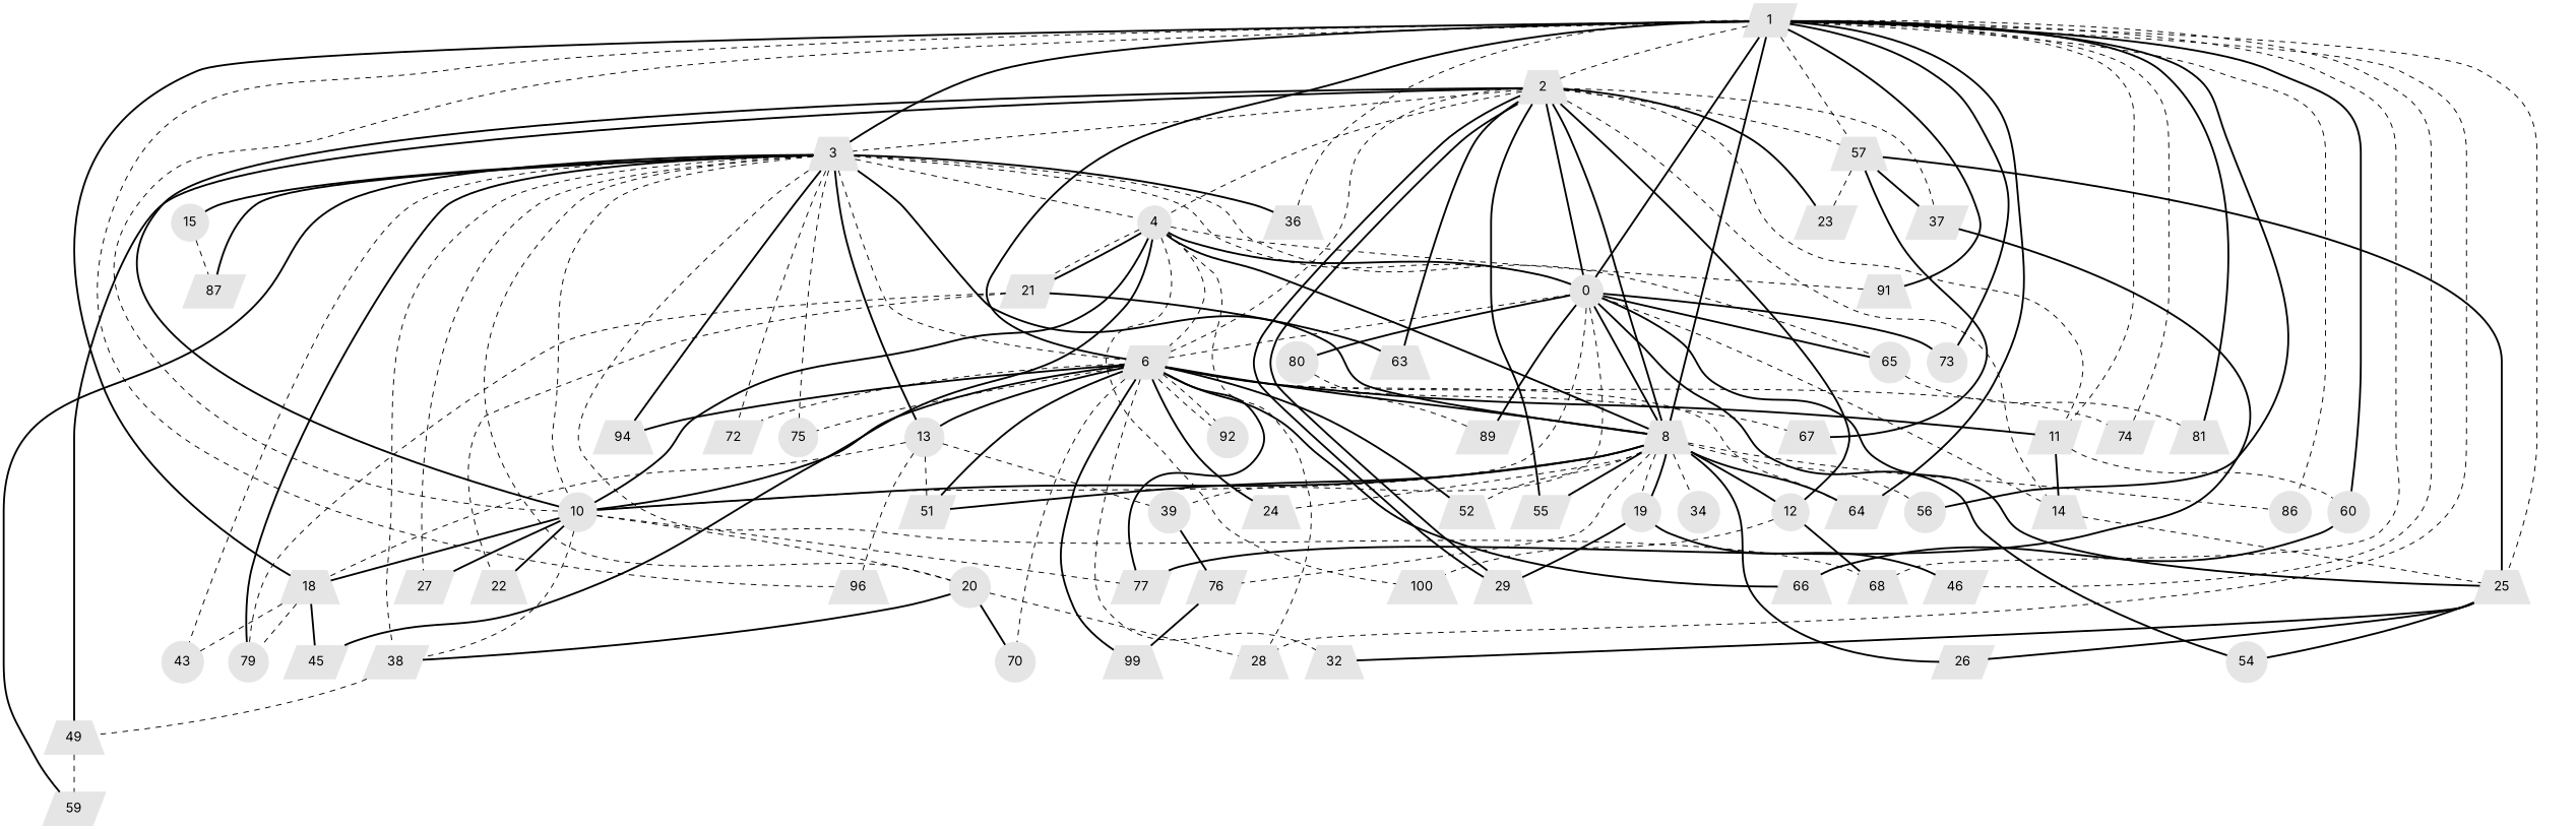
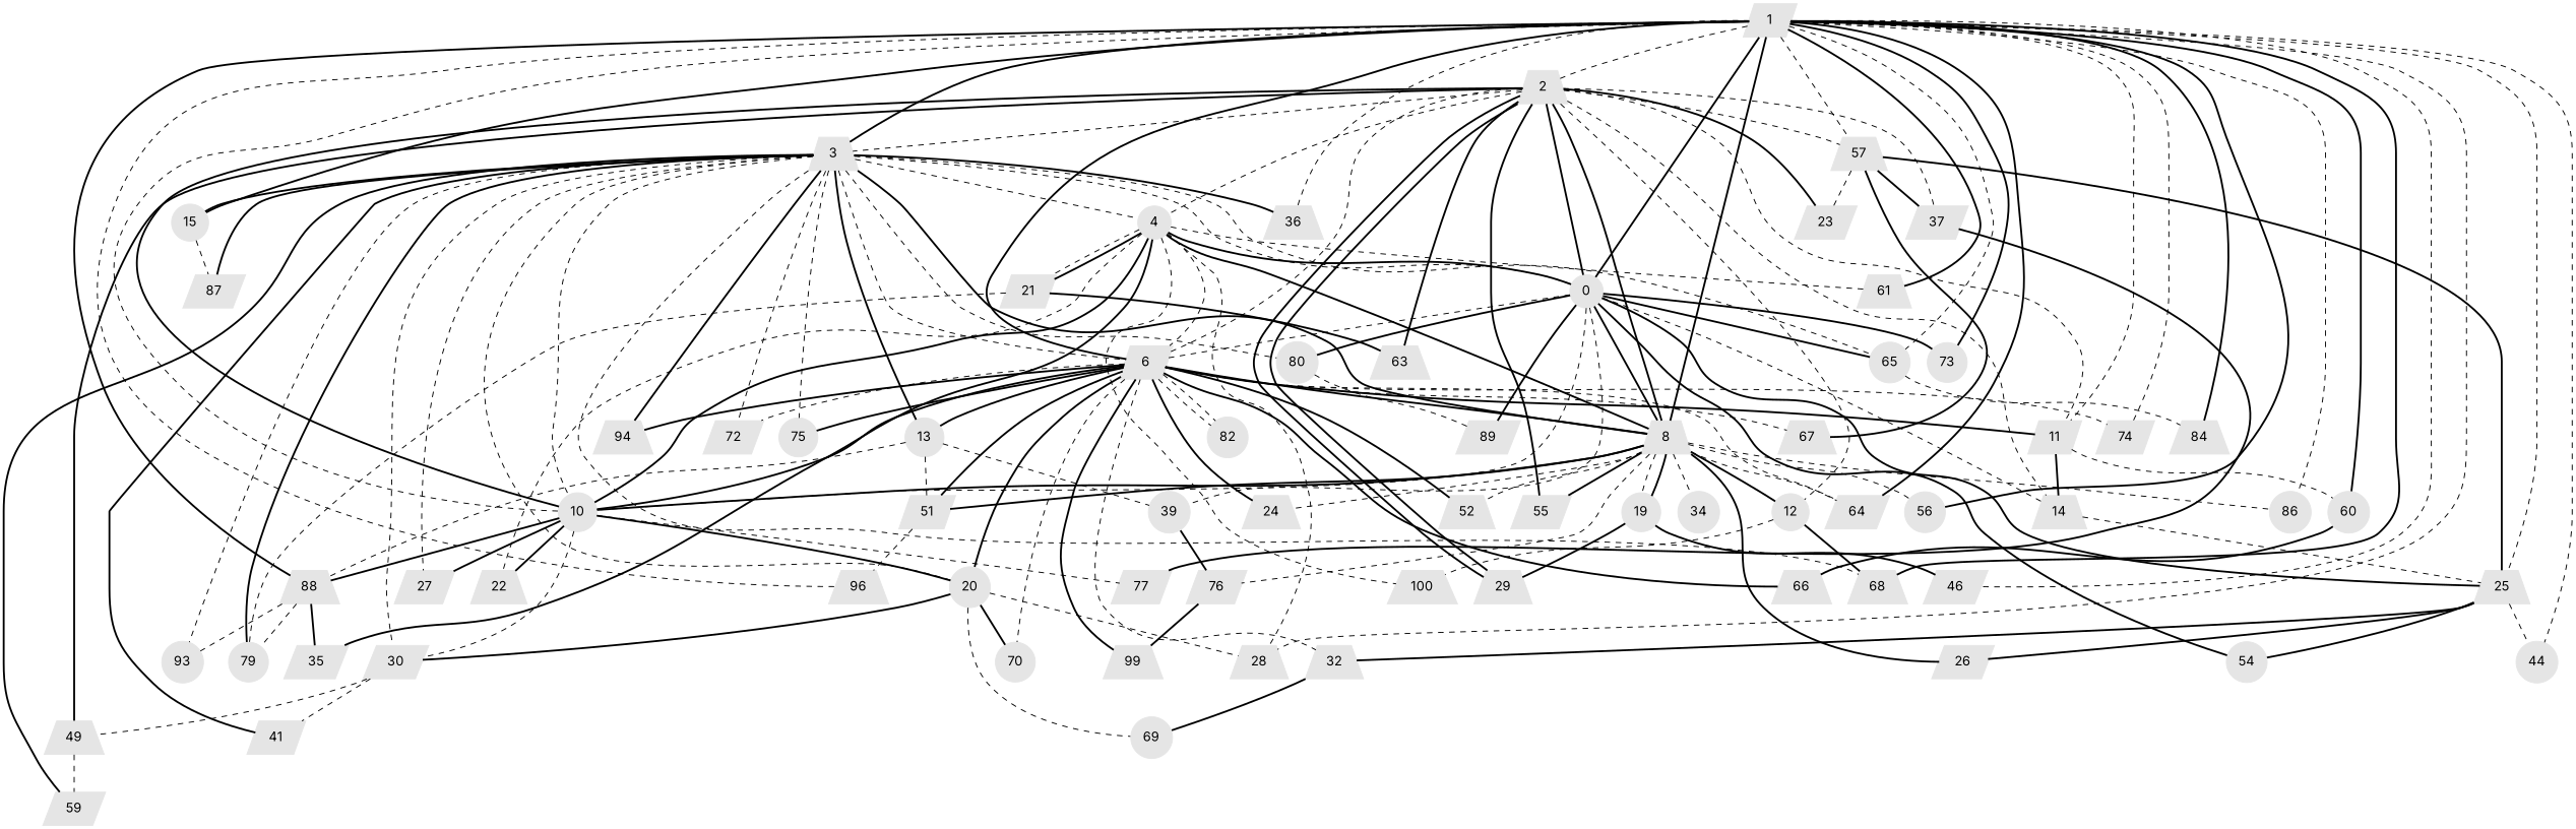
  graph {
    fontname=Inter
    node [color=gray90 fontname=Inter shape=trapezium style=filled]
    edge [fontname=Inter style=bold]
    1 [shape=parallelogram super="+7"]
    2 [super="+50"]
    3 [super="+9"]
    n4 [label=0 shape=circle super="+38"]
    6 [shape=parallelogram super="+85"]
    8 [super="+88"]
    10 [shape=circle super="+42"]
    11 [shape=parallelogram super="+33"]
    15 [shape=circle super="+47"]
    n10 [label=57 super="+65"]
-   18 [super="+31"]
+   18 [super="+31" label=88]
    25 [super="+45"]
    28 [super="+98"]
    36
+   44 [shape=circle]
    46 [shape=parallelogram]
    56 [shape=circle]
    60 [shape=circle]
    n19 [label=65 shape=circle super="+93"]
    64 [shape=parallelogram]
    68 [super="+83"]
    73 [shape=circle]
    74 [shape=parallelogram]
-   81
+   81 [label=84]
    86 [shape=circle]
-   91
+   91 [label=61]
    96
    4 [shape=circle super="+40"]
    12 [shape=circle]
    14 [super="+62"]
    23 [shape=parallelogram]
    29 [super="+97"]
    37 [shape=parallelogram]
    49
    55 [shape=parallelogram]
    63
    13 [shape=circle super="+82"]
    20 [shape=circle super="+58"]
    27 [shape=parallelogram]
-   30 [shape=parallelogram super="+84" label=38]
-   43 [shape=circle]
+   30 [shape=parallelogram super="+84"]
+   41 [shape=parallelogram]
+   43 [shape=circle label=93]
    59 [shape=parallelogram super="+95"]
    72 [shape=parallelogram]
    75 [shape=circle]
    79 [shape=circle super="+90"]
    80 [shape=circle]
    87 [shape=parallelogram]
    94
    21 [shape=parallelogram]
    22
-   35 [shape=parallelogram label=45]
+   35 [shape=parallelogram]
    100
    39 [shape=circle]
    54 [shape=circle]
    89 [shape=parallelogram]
    67 [super="+78"]
    24
    32
    51 [shape=parallelogram super="+71"]
    52
    66
    70 [shape=circle]
-   92 [shape=circle]
+   92 [shape=circle label=82]
    99
    34 [shape=circle]
    19 [shape=circle]
    26 [shape=parallelogram]
    76 [shape=parallelogram]
    77 [shape=parallelogram]
+   69 [shape=circle]
    1 -- 2 [style=dashed weight=2]
    1 -- 3 [weight=4]
    1 -- n4 [weight=3]
    1 -- 6 [weight=2]
    1 -- 8 [weight=2]
    1 -- 10 [style=dashed weight=2]
    1 -- 11 [style=dashed]
+   1 -- 15
    1 -- n10 [style=dashed]
    1 -- 18
    1 -- 25 [style=dashed]
    1 -- 28 [style=dashed]
    1 -- 36 [style=dashed]
+   1 -- 44 [style=dashed]
    1 -- 46 [style=dashed]
    1 -- 56
    1 -- 60
+   1 -- n19 [style=dashed]
    1 -- 64
-   1 -- 68 [style=dashed]
+   1 -- 68
    1 -- 73
    1 -- 74 [style=dashed]
    1 -- 81
    1 -- 86 [style=dashed]
    1 -- 91
    1 -- 96 [style=dashed]
    2 -- 3 [style=dashed weight=2]
    2 -- n4
    2 -- 6 [style=dashed]
    2 -- 8 [weight=2]
    2 -- 10
    2 -- 11 [style=dashed]
    2 -- n10 [style=dashed weight=2]
    2 -- 4 [style=dashed]
-   2 -- 12
+   2 -- 12 [style=dashed]
    2 -- 14 [style=dashed]
    2 -- 23
    2 -- 29
    2 -- 29
    2 -- 37 [style=dashed]
    2 -- 49
    2 -- 55
    2 -- 63
    3 -- n4 [style=dashed weight=2]
    3 -- 6 [style=dashed weight=2]
    3 -- 8 [weight=2]
    3 -- 10 [style=dashed weight=2]
    3 -- 15 [weight=2]
    3 -- 36
    3 -- n19 [style=dashed]
    3 -- 68 [style=dashed]
    3 -- 4 [style=dashed weight=2]
    3 -- 13 [weight=2]
    3 -- 20 [style=dashed]
    3 -- 27 [style=dashed]
    3 -- 30 [style=dashed]
+   3 -- 41
    3 -- 43 [style=dashed]
    3 -- 59
    3 -- 72 [style=dashed]
    3 -- 75 [style=dashed]
    3 -- 79
+   3 -- 80 [style=dashed]
    3 -- 87
    3 -- 94
    n4 -- 6 [style=dashed]
    n4 -- 8
    n4 -- 10 [style=dashed weight=2]
    n4 -- 25
    n4 -- n19
    n4 -- 73
    n4 -- 14 [style=dashed]
    n4 -- 80
    n4 -- 39 [style=dashed]
    n4 -- 54
    n4 -- 89
    6 -- 8
    6 -- 10
    6 -- 11
    6 -- 64 [style=dashed]
    6 -- 74 [style=dashed]
    6 -- 13
-   6 -- 77
+   6 -- 20
    6 -- 72 [style=dashed]
-   6 -- 75 [style=dashed]
+   6 -- 75
    6 -- 94
    6 -- 67 [style=dashed]
    6 -- 24
    6 -- 32 [style=dashed]
    6 -- 51
    6 -- 52
    6 -- 66
    6 -- 70 [style=dashed]
    6 -- 92 [style=dashed]
    6 -- 92 [style=dashed]
    6 -- 99
    8 -- 10
    8 -- 56 [style=dashed]
-   8 -- 64
+   8 -- 64 [style=dashed]
    8 -- 86 [style=dashed]
    8 -- 12
    8 -- 55
    8 -- 24 [style=dashed]
    8 -- 51
    8 -- 52 [style=dashed]
    8 -- 34 [style=dashed]
    8 -- 19 [style=dashed]
    8 -- 19
    8 -- 26
    8 -- 76 [style=dashed]
    10 -- 18
-   10 -- 20 [style=dashed]
+   10 -- 20
    10 -- 27
    10 -- 30 [style=dashed]
    10 -- 22
    10 -- 77 [style=dashed]
    11 -- 60 [style=dashed]
    11 -- 14
    15 -- 87 [style=dashed]
    n10 -- 25
    n10 -- 23 [style=dashed]
    n10 -- 37
    n10 -- 67
    18 -- 43 [style=dashed]
    18 -- 79 [style=dashed]
    18 -- 35
+   25 -- 44 [style=dashed]
    25 -- 54
    25 -- 32
    25 -- 26
    60 -- 66
    n19 -- 81 [style=dashed]
    4 -- n4
    4 -- 6 [style=dashed]
    4 -- 8
    4 -- 10
    4 -- 28 [style=dashed]
    4 -- 91 [style=dashed]
    4 -- 21 [style=dashed]
    4 -- 21
-   21 -- 22 [style=dashed]
+   4 -- 22 [style=dashed]
    4 -- 35
    4 -- 100 [style=dashed]
    12 -- 68
    12 -- 100 [style=dashed]
    14 -- 25 [style=dashed]
    37 -- 77
    49 -- 59 [style=dashed weight=2]
    13 -- 18 [style=dashed]
-   13 -- 96 [style=dashed]
+   51 -- 96 [style=dashed]
    13 -- 39 [style=dashed]
    13 -- 51 [style=dashed]
    20 -- 28 [style=dashed]
    20 -- 30
    20 -- 70
+   20 -- 69 [style=dashed]
    30 -- 49 [style=dashed]
+   30 -- 41 [style=dashed]
    80 -- 89 [style=dashed]
    21 -- 63
    21 -- 79 [style=dashed]
    39 -- 76
+   32 -- 69
    19 -- 46
    19 -- 29
    76 -- 99
  }
